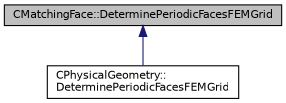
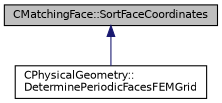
  digraph {
    rankdir=TB
    node [color=black fontname=Helvetica fontsize=10 shape=record style=filled]
-   n1 [fillcolor=grey75 fontcolor=black height=0.2 label="CMatchingFace::DeterminePeriodicFacesFEMGrid" width=0.4]
+   n1 [fillcolor=grey75 fontcolor=black height=0.2 label="CMatchingFace::SortFaceCoordinates" width=0.4]
    n2 [fillcolor=white height=0.2 label="CPhysicalGeometry::\lDeterminePeriodicFacesFEMGrid" width=0.4]
    n1 -> n2 [color=midnightblue dir=back fontname=Helvetica fontsize=10 labelfontname=Helvetica labelfontsize=10 style=solid]
  }
